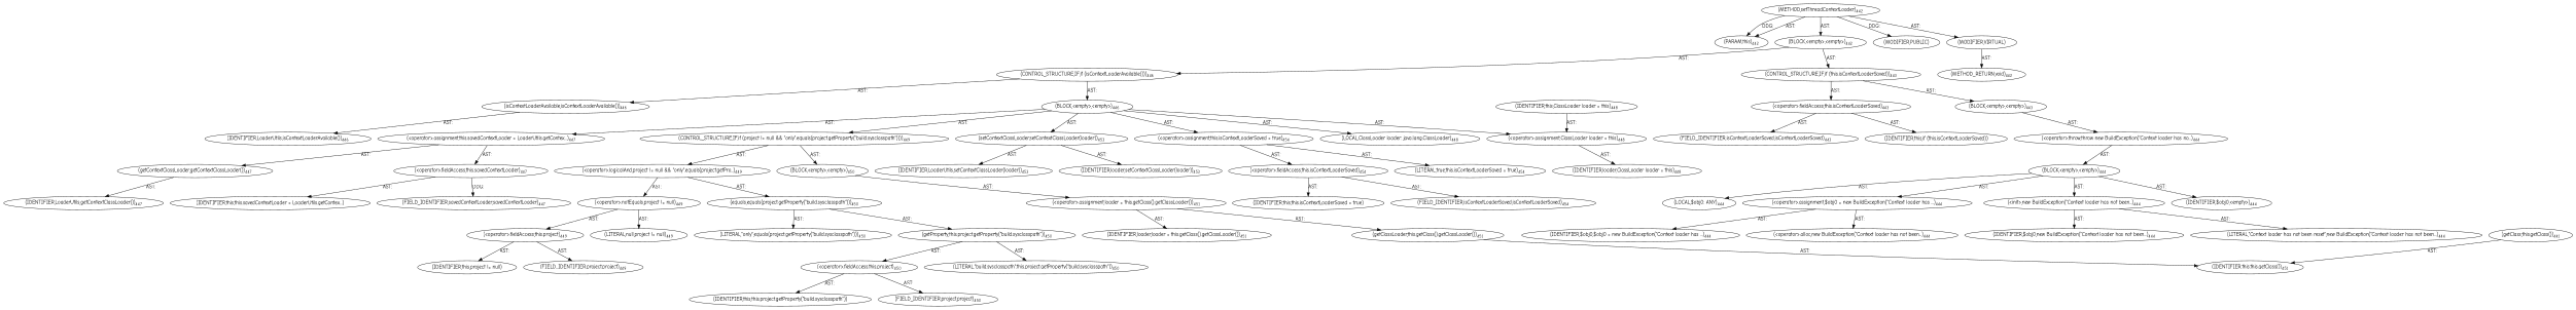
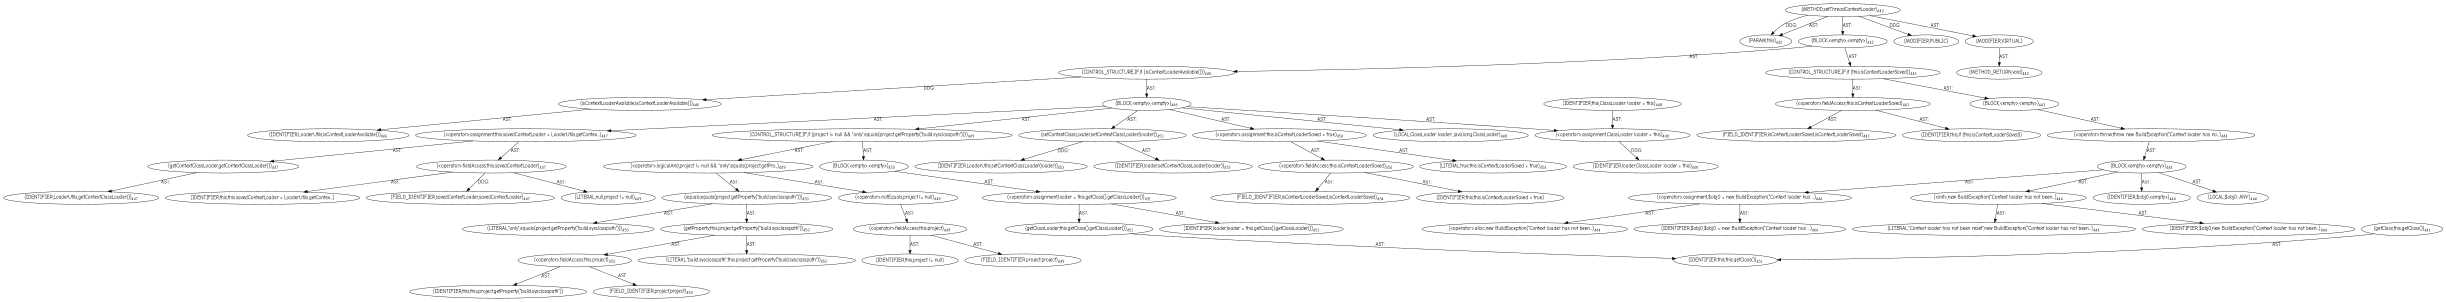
  digraph {
    fontname="Comic Neue"
    node [fontname="Comic Neue"]
    edge [fontname="Comic Neue"]
    n1 [label=<(METHOD,setThreadContextLoader)<SUB>442</SUB>>]
    n2 [label=<(PARAM,this)<SUB>442</SUB>>]
    n3 [label=<(BLOCK,&lt;empty&gt;,&lt;empty&gt;)<SUB>442</SUB>>]
    n4 [label=<(MODIFIER,PUBLIC)>]
    n5 [label=<(MODIFIER,VIRTUAL)>]
    n6 [label=<(CONTROL_STRUCTURE,IF,if (this.isContextLoaderSaved))<SUB>443</SUB>>]
    n7 [label=<(CONTROL_STRUCTURE,IF,if (isContextLoaderAvailable()))<SUB>446</SUB>>]
    n8 [label=<(METHOD_RETURN,void)<SUB>442</SUB>>]
    n9 [label=<(&lt;operator&gt;.fieldAccess,this.isContextLoaderSaved)<SUB>443</SUB>>]
    n10 [label=<(BLOCK,&lt;empty&gt;,&lt;empty&gt;)<SUB>443</SUB>>]
    n11 [label=<(isContextLoaderAvailable,isContextLoaderAvailable())<SUB>446</SUB>>]
    n12 [label=<(BLOCK,&lt;empty&gt;,&lt;empty&gt;)<SUB>446</SUB>>]
    n13 [label=<(IDENTIFIER,this,if (this.isContextLoaderSaved))>]
    n14 [label=<(FIELD_IDENTIFIER,isContextLoaderSaved,isContextLoaderSaved)<SUB>443</SUB>>]
    n15 [label=<(&lt;operator&gt;.throw,throw new BuildException(&quot;Context loader has no...)<SUB>444</SUB>>]
    n16 [label=<(BLOCK,&lt;empty&gt;,&lt;empty&gt;)<SUB>444</SUB>>]
    n17 [label=<(LOCAL,$obj0: ANY)<SUB>444</SUB>>]
    n18 [label=<(&lt;operator&gt;.assignment,$obj0 = new BuildException(&quot;Context loader has ...)<SUB>444</SUB>>]
    n19 [label=<(&lt;init&gt;,new BuildException(&quot;Context loader has not been...)<SUB>444</SUB>>]
    n20 [label=<(IDENTIFIER,$obj0,&lt;empty&gt;)<SUB>444</SUB>>]
    n21 [label=<(IDENTIFIER,$obj0,$obj0 = new BuildException(&quot;Context loader has ...)<SUB>444</SUB>>]
    n22 [label=<(&lt;operator&gt;.alloc,new BuildException(&quot;Context loader has not been...)<SUB>444</SUB>>]
    n23 [label=<(IDENTIFIER,$obj0,new BuildException(&quot;Context loader has not been...)<SUB>444</SUB>>]
    n24 [label=<(LITERAL,&quot;Context loader has not been reset&quot;,new BuildException(&quot;Context loader has not been...)<SUB>444</SUB>>]
    n25 [label=<(IDENTIFIER,LoaderUtils,isContextLoaderAvailable())<SUB>446</SUB>>]
    n26 [label=<(&lt;operator&gt;.assignment,this.savedContextLoader = LoaderUtils.getContex...)<SUB>447</SUB>>]
    n27 [label=<(LOCAL,ClassLoader loader: java.lang.ClassLoader)<SUB>448</SUB>>]
    n28 [label=<(&lt;operator&gt;.assignment,ClassLoader loader = this)<SUB>448</SUB>>]
    n29 [label=<(CONTROL_STRUCTURE,IF,if (project != null &amp;&amp; &quot;only&quot;.equals(project.getProperty(&quot;build.sysclasspath&quot;))))<SUB>449</SUB>>]
    n30 [label=<(setContextClassLoader,setContextClassLoader(loader))<SUB>453</SUB>>]
    n31 [label=<(&lt;operator&gt;.assignment,this.isContextLoaderSaved = true)<SUB>454</SUB>>]
    n32 [label=<(&lt;operator&gt;.fieldAccess,this.savedContextLoader)<SUB>447</SUB>>]
    n33 [label=<(getContextClassLoader,getContextClassLoader())<SUB>447</SUB>>]
    n34 [label=<(IDENTIFIER,loader,ClassLoader loader = this)<SUB>448</SUB>>]
    n35 [label=<(&lt;operator&gt;.logicalAnd,project != null &amp;&amp; &quot;only&quot;.equals(project.getPro...)<SUB>449</SUB>>]
    n36 [label=<(BLOCK,&lt;empty&gt;,&lt;empty&gt;)<SUB>450</SUB>>]
    n37 [label=<(IDENTIFIER,LoaderUtils,setContextClassLoader(loader))<SUB>453</SUB>>]
    n38 [label=<(IDENTIFIER,loader,setContextClassLoader(loader))<SUB>453</SUB>>]
    n39 [label=<(&lt;operator&gt;.fieldAccess,this.isContextLoaderSaved)<SUB>454</SUB>>]
    n40 [label=<(LITERAL,true,this.isContextLoaderSaved = true)<SUB>454</SUB>>]
    n41 [label=<(IDENTIFIER,this,this.savedContextLoader = LoaderUtils.getContex...)>]
    n42 [label=<(FIELD_IDENTIFIER,savedContextLoader,savedContextLoader)<SUB>447</SUB>>]
    n43 [label=<(IDENTIFIER,LoaderUtils,getContextClassLoader())<SUB>447</SUB>>]
    n44 [label=<(IDENTIFIER,this,ClassLoader loader = this)<SUB>448</SUB>>]
    n45 [label=<(&lt;operator&gt;.notEquals,project != null)<SUB>449</SUB>>]
    n46 [label=<(equals,equals(project.getProperty(&quot;build.sysclasspath&quot;)))<SUB>450</SUB>>]
    n47 [label=<(&lt;operator&gt;.assignment,loader = this.getClass().getClassLoader())<SUB>451</SUB>>]
    n48 [label=<(&lt;operator&gt;.fieldAccess,this.project)<SUB>449</SUB>>]
    n49 [label=<(LITERAL,null,project != null)<SUB>449</SUB>>]
    n50 [label=<(LITERAL,&quot;only&quot;,equals(project.getProperty(&quot;build.sysclasspath&quot;)))<SUB>450</SUB>>]
    n51 [label=<(getProperty,this.project.getProperty(&quot;build.sysclasspath&quot;))<SUB>450</SUB>>]
    n52 [label=<(IDENTIFIER,this,project != null)>]
    n53 [label=<(FIELD_IDENTIFIER,project,project)<SUB>449</SUB>>]
    n54 [label=<(&lt;operator&gt;.fieldAccess,this.project)<SUB>450</SUB>>]
    n55 [label=<(LITERAL,&quot;build.sysclasspath&quot;,this.project.getProperty(&quot;build.sysclasspath&quot;))<SUB>450</SUB>>]
    n56 [label=<(IDENTIFIER,this,this.project.getProperty(&quot;build.sysclasspath&quot;))>]
    n57 [label=<(FIELD_IDENTIFIER,project,project)<SUB>450</SUB>>]
    n58 [label=<(IDENTIFIER,loader,loader = this.getClass().getClassLoader())<SUB>451</SUB>>]
    n59 [label=<(getClassLoader,this.getClass().getClassLoader())<SUB>451</SUB>>]
    n60 [label=<(IDENTIFIER,this,this.getClass())<SUB>451</SUB>>]
    n61 [label=<(getClass,this.getClass())<SUB>441</SUB>>]
    n62 [label=<(IDENTIFIER,this,this.isContextLoaderSaved = true)>]
    n63 [label=<(FIELD_IDENTIFIER,isContextLoaderSaved,isContextLoaderSaved)<SUB>454</SUB>>]
    n1 -> n2 [label="AST: "]
    n1 -> n2 [label="DDG: "]
    n1 -> n3 [label="AST: "]
    n1 -> n4 [label="DDG: "]
    n1 -> n5 [label="AST: "]
    n3 -> n6 [label="AST: "]
    n3 -> n7 [label="AST: "]
    n5 -> n8 [label="AST: "]
    n6 -> n9 [label="AST: "]
    n6 -> n10 [label="AST: "]
-   n7 -> n11 [label="AST: "]
+   n7 -> n11 [label="DDG: "]
    n7 -> n12 [label="AST: "]
    n9 -> n13 [label="AST: "]
    n9 -> n14 [label="AST: "]
    n10 -> n15 [label="AST: "]
    n11 -> n25 [label="AST: "]
    n12 -> n26 [label="AST: "]
    n12 -> n27 [label="AST: "]
    n12 -> n28 [label="AST: "]
    n12 -> n29 [label="AST: "]
    n12 -> n30 [label="AST: "]
    n12 -> n31 [label="AST: "]
    n15 -> n16 [label="AST: "]
    n16 -> n17 [label="AST: "]
    n16 -> n18 [label="AST: "]
    n16 -> n19 [label="AST: "]
    n16 -> n20 [label="AST: "]
    n18 -> n21 [label="AST: "]
    n18 -> n22 [label="AST: "]
    n19 -> n23 [label="AST: "]
    n19 -> n24 [label="AST: "]
    n26 -> n32 [label="AST: "]
    n26 -> n33 [label="AST: "]
-   n28 -> n34 [label="AST: "]
+   n28 -> n34 [label="DDG: "]
    n29 -> n35 [label="AST: "]
    n29 -> n36 [label="AST: "]
-   n30 -> n37 [label="AST: "]
+   n30 -> n37 [label="DDG: "]
    n30 -> n38 [label="AST: "]
    n31 -> n39 [label="AST: "]
    n31 -> n40 [label="AST: "]
    n32 -> n41 [label="AST: "]
    n32 -> n42 [label="DDG: "]
    n33 -> n43 [label="AST: "]
    n35 -> n45 [label="AST: "]
    n35 -> n46 [label="AST: "]
    n36 -> n47 [label="AST: "]
    n39 -> n62 [label="AST: "]
    n39 -> n63 [label="AST: "]
    n44 -> n28 [label="AST: "]
    n45 -> n48 [label="AST: "]
-   n45 -> n49 [label="AST: "]
+   n32 -> n49 [label="AST: "]
    n46 -> n50 [label="AST: "]
    n46 -> n51 [label="AST: "]
    n47 -> n58 [label="AST: "]
    n47 -> n59 [label="AST: "]
    n48 -> n52 [label="AST: "]
    n48 -> n53 [label="AST: "]
    n51 -> n54 [label="AST: "]
    n51 -> n55 [label="AST: "]
    n54 -> n56 [label="AST: "]
    n54 -> n57 [label="AST: "]
    n59 -> n60 [label="AST: "]
    n61 -> n60 [label="AST: "]
  }
